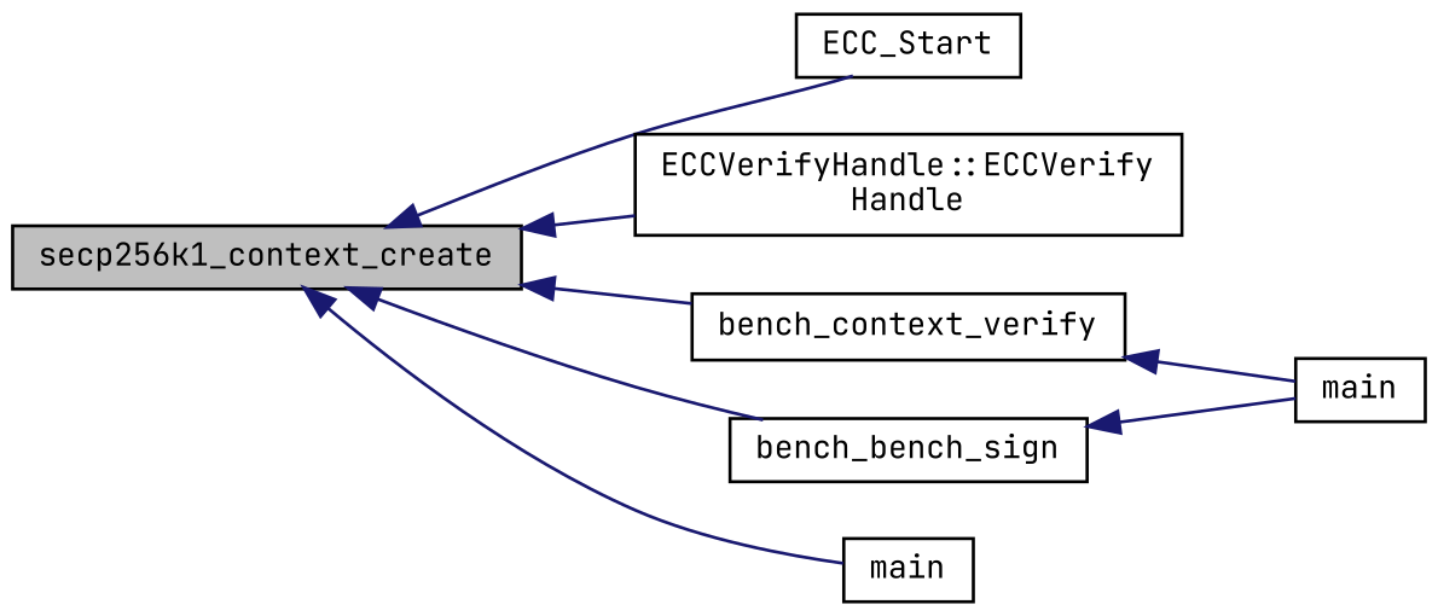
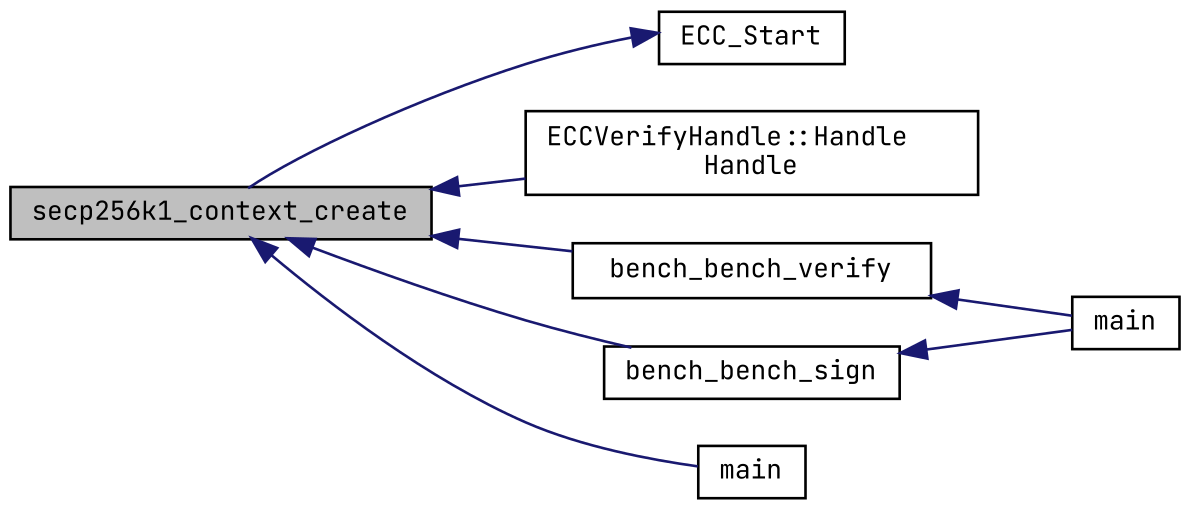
  digraph {
    fontname="JetBrains Mono"
    rankdir=LR
    node [color=black fillcolor=white fontname="JetBrains Mono" fontsize=10 shape=record style=filled]
    edge [color=midnightblue dir=back fontname="JetBrains Mono" fontsize=10 labelfontname=Helvetica labelfontsize=10 style=solid]
    n1 [fillcolor=grey75 fontcolor=black height=0.2 label=secp256k1_context_create width=0.4]
    n2 [height=0.2 label=ECC_Start width=0.4]
-   n3 [height=0.2 label="ECCVerifyHandle::ECCVerify\lHandle" width=0.4]
-   n4 [height=0.2 label=bench_context_verify width=0.4]
+   n3 [height=0.2 label="ECCVerifyHandle::Handle\lHandle" width=0.4]
+   n4 [height=0.2 label=bench_bench_verify width=0.4]
    n5 [height=0.2 label=bench_bench_sign width=0.4]
    n6 [height=0.2 label=main width=0.4]
    n7 [height=0.2 label=main width=0.4]
-   n1 -> n2
+   n2 -> n1
    n1 -> n3
    n1 -> n4
    n1 -> n5
    n1 -> n6
    n4 -> n7
    n5 -> n7
  }
